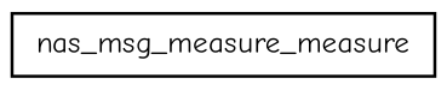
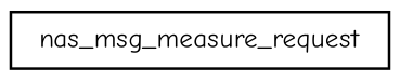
  digraph {
    rankdir=LR
    fontname="Comic Neue"
-   n1 [color=black fillcolor=white fontname="Comic Neue" fontsize=10 height=0.2 label=nas_msg_measure_measure shape=record style=filled width=0.4]
+   n1 [color=black fillcolor=white fontname="Comic Neue" fontsize=10 height=0.2 label=nas_msg_measure_request shape=record style=filled width=0.4]
  }
